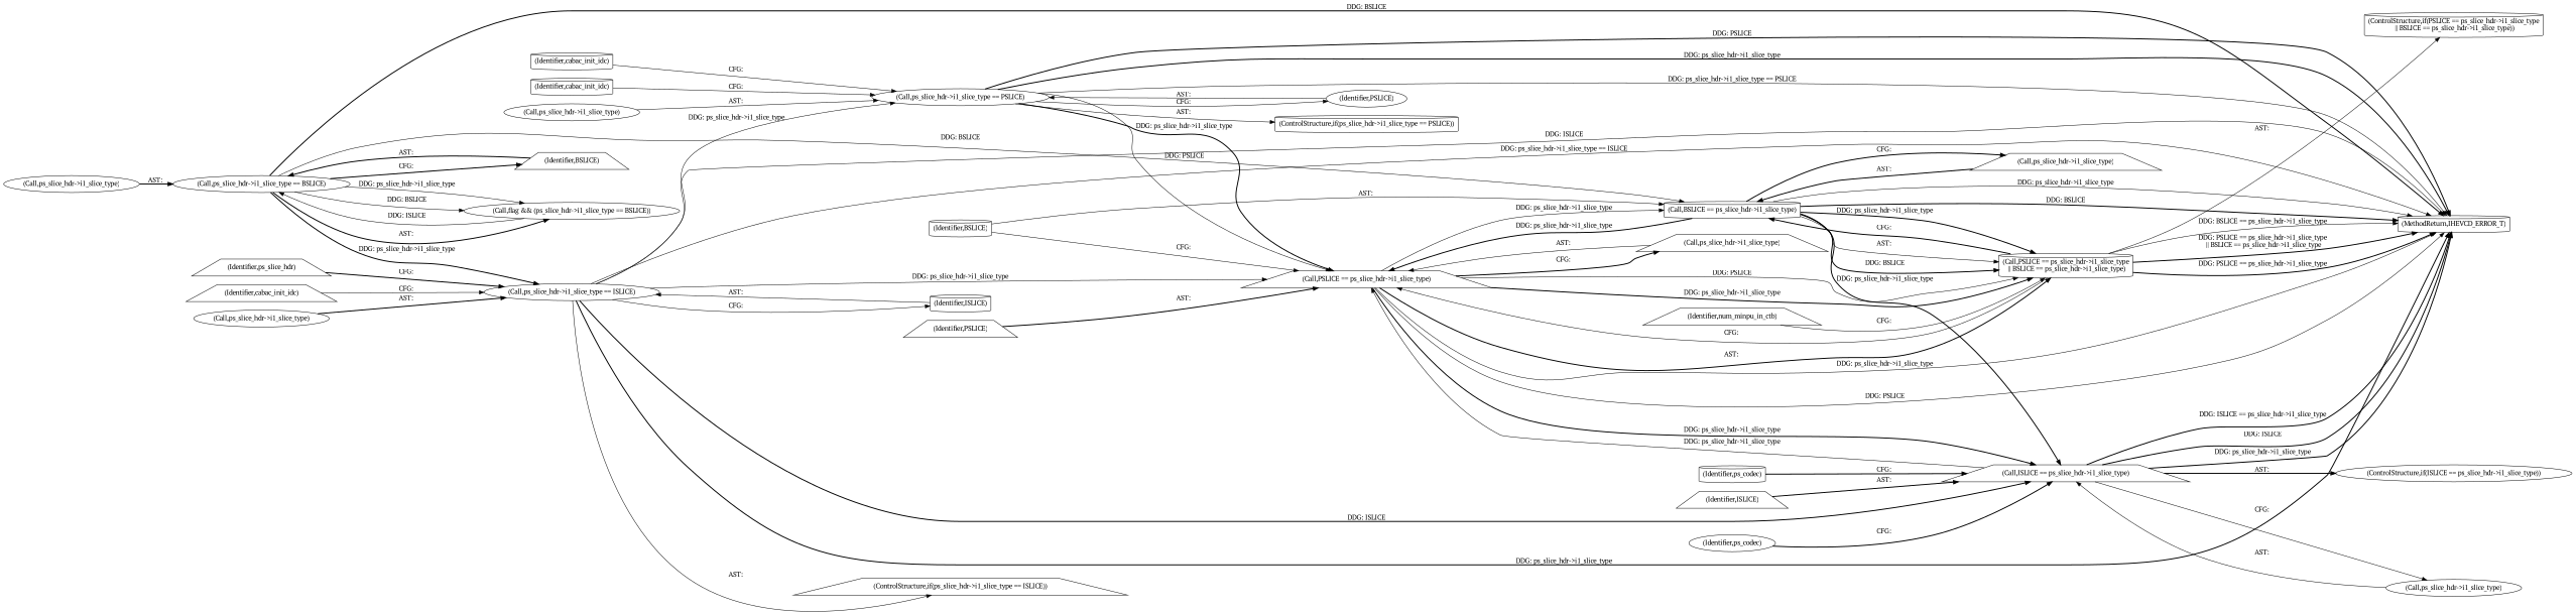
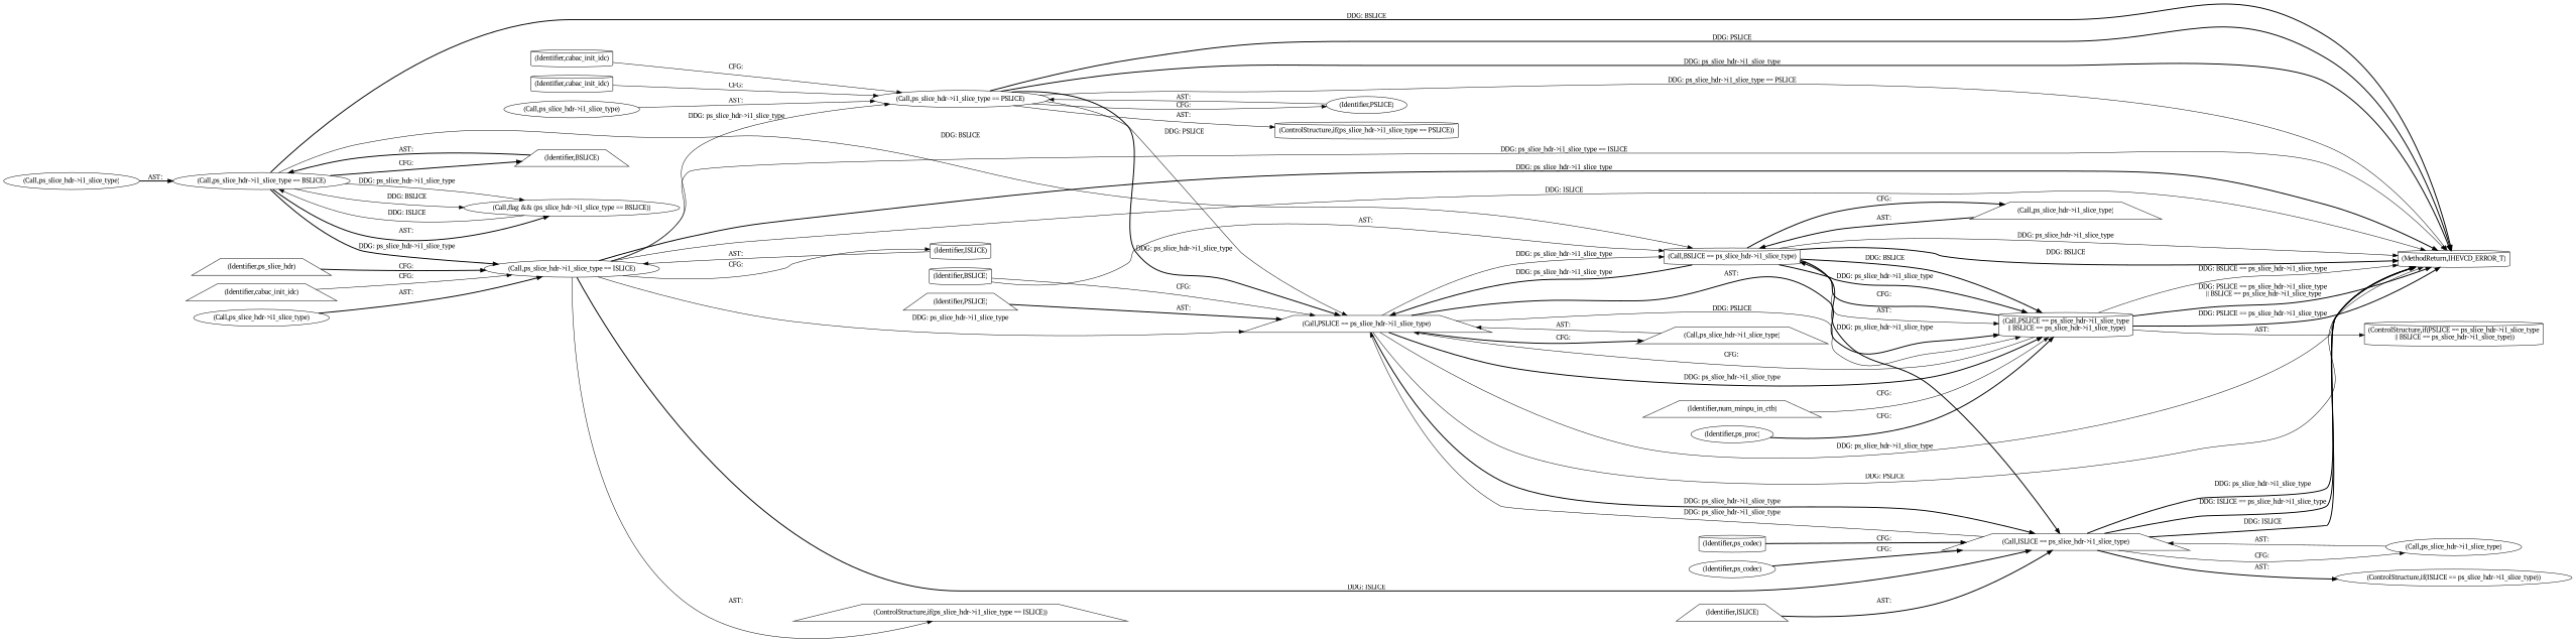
  digraph {
    fontname="PT Serif"
    rankdir=LR
    node [fontname="PT Serif" shape=ellipse]
    edge [fontname="PT Serif" style=solid]
    n1 [label="(Call,ps_slice_hdr->i1_slice_type == ISLICE)"]
    n2 [label="(Call,ps_slice_hdr->i1_slice_type == PSLICE)"]
    n3 [label="(Call,PSLICE == ps_slice_hdr->i1_slice_type)" shape=trapezium]
    n4 [label="(Call,ISLICE == ps_slice_hdr->i1_slice_type)" shape=trapezium]
    n5 [label="(MethodReturn,IHEVCD_ERROR_T)" shape=cylinder]
    n6 [label="(Identifier,ISLICE)" shape=cylinder]
    n7 [label="(ControlStructure,if(ps_slice_hdr->i1_slice_type == ISLICE))" shape=trapezium]
    n8 [label="(Identifier,PSLICE)"]
    n9 [label="(ControlStructure,if(ps_slice_hdr->i1_slice_type == PSLICE))" shape=cylinder]
    n10 [label="(Call,BSLICE == ps_slice_hdr->i1_slice_type)" shape=cylinder]
    n11 [label="(Call,PSLICE == ps_slice_hdr->i1_slice_type\n || BSLICE == ps_slice_hdr->i1_slice_type)" shape=cylinder]
    n12 [label="(Call,ps_slice_hdr->i1_slice_type)" shape=trapezium]
    n13 [label="(ControlStructure,if(ISLICE == ps_slice_hdr->i1_slice_type))"]
    n14 [label="(Call,ps_slice_hdr->i1_slice_type)"]
    n15 [label="(Call,ps_slice_hdr->i1_slice_type == BSLICE)"]
    n16 [label="(Identifier,BSLICE)" shape=trapezium]
    n17 [label="(Call,flag && (ps_slice_hdr->i1_slice_type == BSLICE))"]
    n18 [label="(Call,ps_slice_hdr->i1_slice_type)" shape=trapezium]
    n19 [label="(ControlStructure,if(PSLICE == ps_slice_hdr->i1_slice_type\n || BSLICE == ps_slice_hdr->i1_slice_type))" shape=cylinder]
    n20 [label="(Identifier,BSLICE)" shape=cylinder]
    n21 [label="(Call,ps_slice_hdr->i1_slice_type)"]
    n22 [label="(Identifier,cabac_init_idc)" shape=cylinder]
    n23 [label="(Call,ps_slice_hdr->i1_slice_type)"]
    n24 [label="(Identifier,ps_codec)" shape=cylinder]
    n25 [label="(Identifier,PSLICE)" shape=trapezium]
    n26 [label="(Identifier,ps_slice_hdr)" shape=trapezium]
    n27 [label="(Identifier,ISLICE)" shape=trapezium]
    n28 [label="(Identifier,cabac_init_idc)" shape=trapezium]
    n29 [label="(Identifier,cabac_init_idc)" shape=cylinder]
    n30 [label="(Call,ps_slice_hdr->i1_slice_type)"]
    n31 [label="(Identifier,ps_codec)"]
    n32 [label="(Identifier,num_minpu_in_ctb)" shape=trapezium]
+   n33 [label="(Identifier,ps_proc)"]
    n1 -> n2 [label="DDG: ps_slice_hdr->i1_slice_type"]
    n1 -> n3 [label="DDG: ps_slice_hdr->i1_slice_type"]
    n1 -> n4 [label="DDG: ISLICE" style=bold]
    n1 -> n5 [label="DDG: ISLICE"]
    n1 -> n5 [label="DDG: ps_slice_hdr->i1_slice_type == ISLICE"]
    n1 -> n5 [label="DDG: ps_slice_hdr->i1_slice_type" style=bold]
    n1 -> n6 [label="CFG: "]
    n1 -> n7 [label="AST: "]
    n2 -> n3 [label="DDG: PSLICE"]
    n2 -> n3 [label="DDG: ps_slice_hdr->i1_slice_type" style=bold]
    n2 -> n5 [label="DDG: PSLICE" style=bold]
    n2 -> n5 [label="DDG: ps_slice_hdr->i1_slice_type" style=bold]
    n2 -> n5 [label="DDG: ps_slice_hdr->i1_slice_type == PSLICE"]
    n2 -> n8 [label="CFG: "]
    n2 -> n9 [label="AST: "]
    n3 -> n4 [label="DDG: ps_slice_hdr->i1_slice_type" style=bold]
    n3 -> n5 [label="DDG: ps_slice_hdr->i1_slice_type"]
    n3 -> n5 [label="DDG: PSLICE"]
    n3 -> n10 [label="DDG: ps_slice_hdr->i1_slice_type"]
    n3 -> n11 [label="AST: " style=bold]
    n3 -> n11 [label="DDG: PSLICE"]
    n3 -> n11 [label="DDG: ps_slice_hdr->i1_slice_type" style=bold]
    n3 -> n12 [label="CFG: " style=bold]
    n4 -> n3 [label="DDG: ps_slice_hdr->i1_slice_type"]
    n4 -> n5 [label="DDG: ISLICE == ps_slice_hdr->i1_slice_type" style=bold]
    n4 -> n5 [label="DDG: ISLICE" style=bold]
    n4 -> n5 [label="DDG: ps_slice_hdr->i1_slice_type" style=bold]
    n4 -> n13 [label="AST: " style=bold]
    n4 -> n14 [label="CFG: "]
    n6 -> n1 [label="AST: "]
    n8 -> n2 [label="AST: "]
    n10 -> n3 [label="DDG: ps_slice_hdr->i1_slice_type" style=bold]
    n10 -> n4 [label="DDG: ps_slice_hdr->i1_slice_type" style=bold]
    n10 -> n5 [label="DDG: ps_slice_hdr->i1_slice_type"]
    n10 -> n5 [label="DDG: BSLICE" style=bold]
    n10 -> n11 [label="AST: "]
    n10 -> n11 [label="DDG: BSLICE" style=bold]
    n10 -> n11 [label="DDG: ps_slice_hdr->i1_slice_type" style=bold]
    n10 -> n18 [label="CFG: " style=bold]
    n11 -> n3 [label="CFG: "]
    n11 -> n5 [label="DDG: PSLICE == ps_slice_hdr->i1_slice_type\n || BSLICE == ps_slice_hdr->i1_slice_type" style=bold]
    n11 -> n5 [label="DDG: PSLICE == ps_slice_hdr->i1_slice_type" style=bold]
    n11 -> n5 [label="DDG: BSLICE == ps_slice_hdr->i1_slice_type"]
    n11 -> n10 [label="CFG: " style=bold]
    n11 -> n19 [label="AST: "]
    n12 -> n3 [label="AST: "]
    n14 -> n4 [label="AST: "]
    n15 -> n1 [label="DDG: ps_slice_hdr->i1_slice_type" style=bold]
    n15 -> n5 [label="DDG: BSLICE" style=bold]
    n15 -> n10 [label="DDG: BSLICE"]
    n15 -> n16 [label="CFG: " style=bold]
    n15 -> n17 [label="AST: " style=bold]
    n15 -> n17 [label="DDG: ps_slice_hdr->i1_slice_type"]
    n15 -> n17 [label="DDG: BSLICE"]
    n16 -> n15 [label="AST: " style=bold]
    n17 -> n15 [label="DDG: ISLICE"]
    n18 -> n10 [label="AST: " style=bold]
    n20 -> n3 [label="CFG: "]
    n20 -> n10 [label="AST: "]
    n21 -> n2 [label="AST: "]
    n22 -> n2 [label="CFG: "]
    n23 -> n15 [label="AST: " style=bold]
    n24 -> n4 [label="CFG: " style=bold]
    n25 -> n3 [label="AST: " style=bold]
    n26 -> n1 [label="CFG: " style=bold]
    n27 -> n4 [label="AST: " style=bold]
    n28 -> n1 [label="CFG: "]
    n29 -> n2 [label="CFG: "]
    n30 -> n1 [label="AST: " style=bold]
    n31 -> n4 [label="CFG: " style=bold]
    n32 -> n11 [label="CFG: "]
+   n33 -> n11 [label="CFG: " style=bold]
  }
